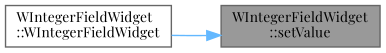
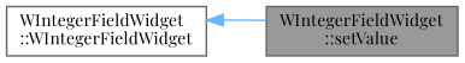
  digraph {
    rankdir=RL
    fontname="Playfair Display"
    node [fontname="Playfair Display" fontsize=10 shape=box style=filled]
    n1 [color=gray40 fillcolor=grey60 fontcolor=black height=0.2 label="WIntegerFieldWidget\l::setValue" width=0.4]
    n2 [color=grey40 fillcolor=white height=0.2 label="WIntegerFieldWidget\l::WIntegerFieldWidget" width=0.4]
-   n1 -> n2 [color=steelblue1 dir=back fontname="Playfair Display" fontsize=10 labelfontname=Helvetica labelfontsize=10 style=solid]
+   n2 -> n1 [color=steelblue1 dir=back fontname="Playfair Display" fontsize=10 labelfontname=Helvetica labelfontsize=10 style=solid]
  }
